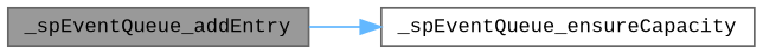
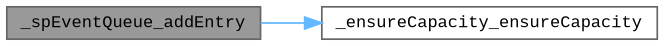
  digraph {
    rankdir=LR
    fontname="Liberation Mono"
    node [fontname="Liberation Mono" fontsize=10 shape=box style=filled]
    n1 [color=gray40 fillcolor=grey60 fontcolor=black height=0.2 label=_spEventQueue_addEntry width=0.4]
-   n2 [color=grey40 fillcolor=white height=0.2 label=_spEventQueue_ensureCapacity width=0.4]
+   n2 [color=grey40 fillcolor=white height=0.2 label=_ensureCapacity_ensureCapacity width=0.4]
    n1 -> n2 [color=steelblue1 fontname="Liberation Mono" fontsize=10 labelfontname=Helvetica labelfontsize=10 style=solid]
  }
